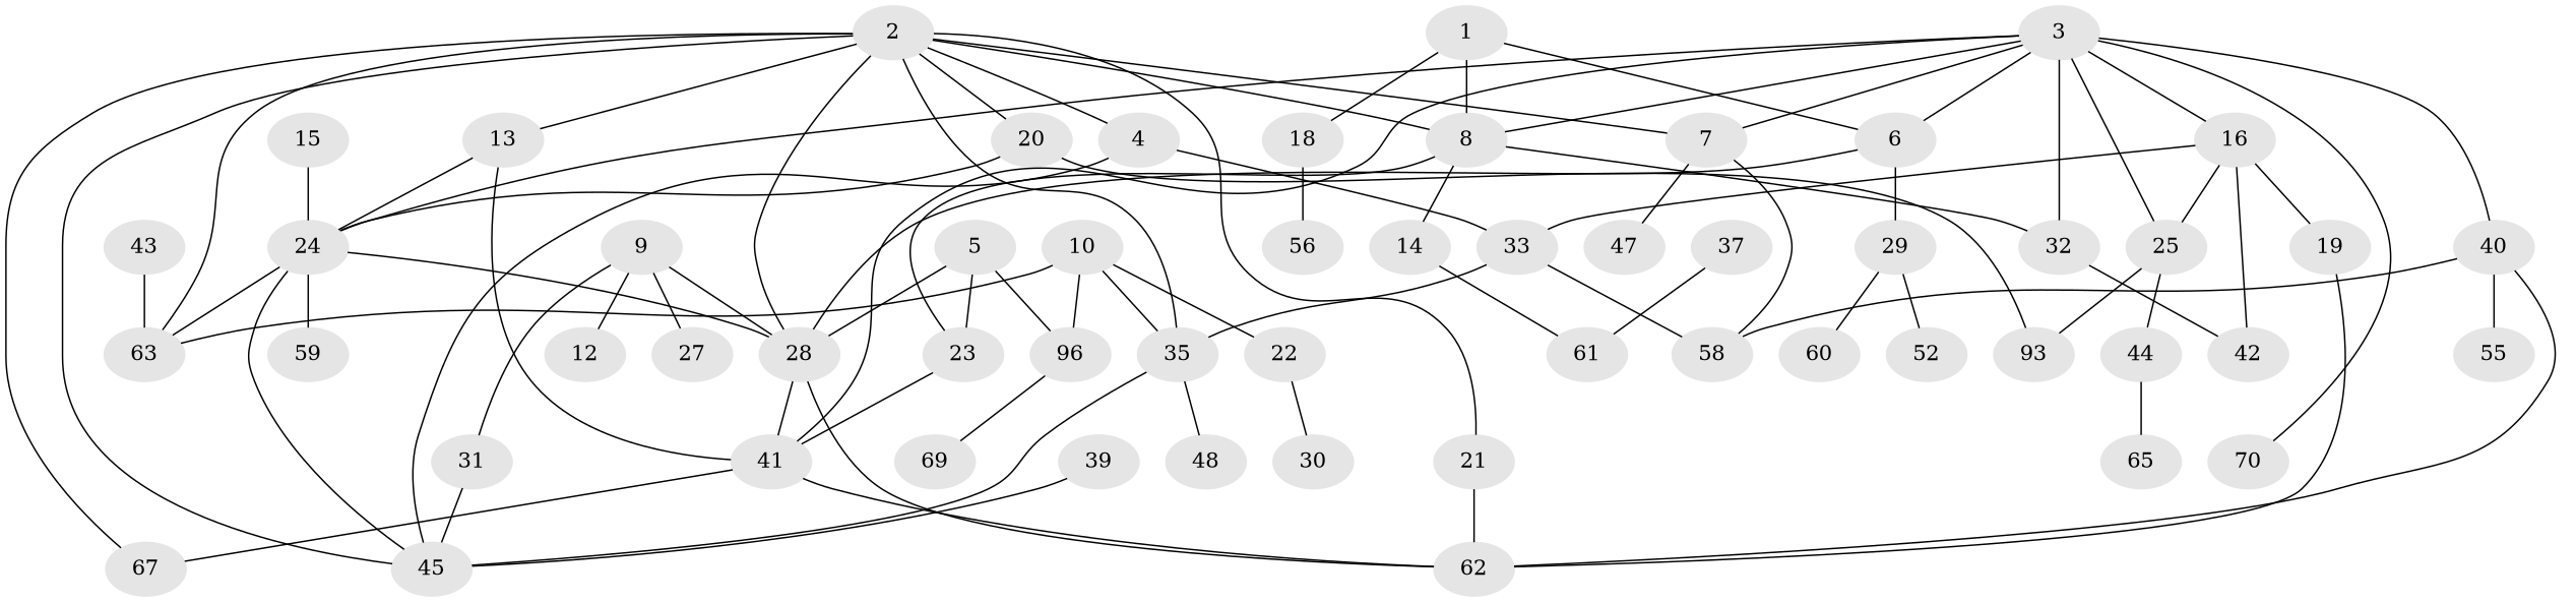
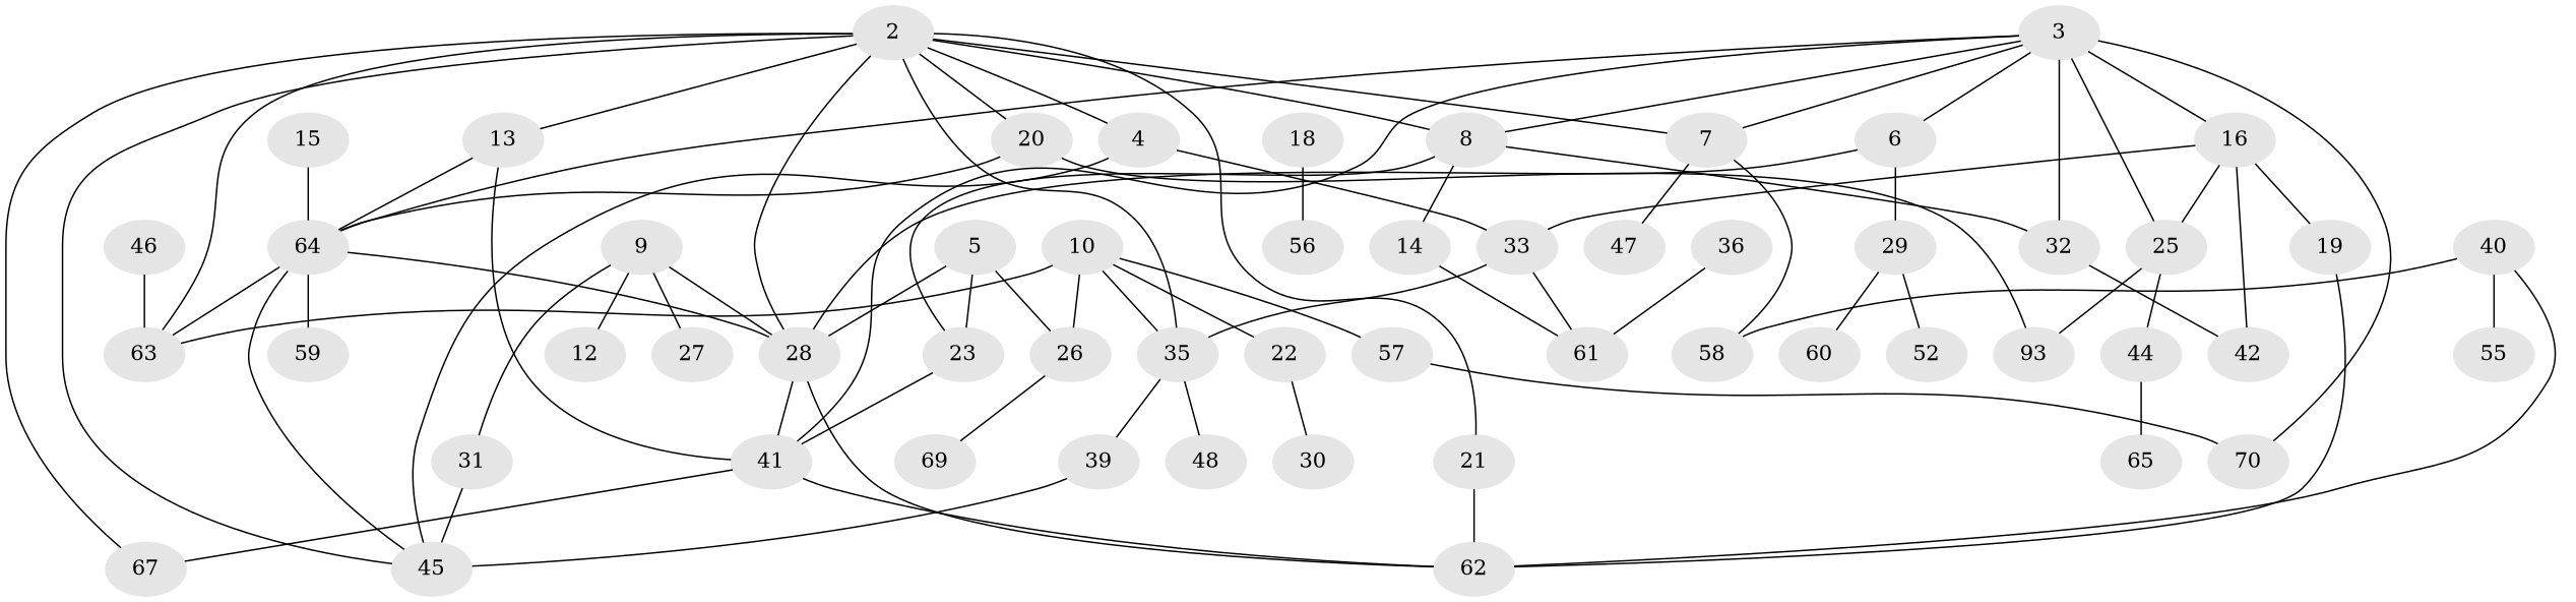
  graph {
    node [color=gray90 style=filled]
    edge [weight=1.0]
-   1
    6
    8
    18
    28
    29
    14
    32
    23
    56
    2
    4
    7
    13
    20
    21
    35
    45
    63
    67
    33
    47
    58
-   24
+   24 [label=64]
    41
    n26 [label=93]
    62
    39
    48
    3
    16
    25
    40
    70
    61
    19
    42
    59
    44
    55
    5
-   26 [label=96]
+   26
    69
    52
    60
    9
    12
    27
    31
    10
    22
+   57
    30
    15
    65
-   37
-   43
-   1 -- 6
-   1 -- 8
-   1 -- 18
+   37 [label=36]
+   43 [label=46]
    6 -- 28
    6 -- 29 [weight=2.0]
    8 -- 14
    8 -- 32
    8 -- 23
    18 -- 56
    28 -- 41
    28 -- 62
    29 -- 52
    29 -- 60
    14 -- 61
    32 -- 42
    23 -- 41
    2 -- 8
    2 -- 28
    2 -- 4
    2 -- 7
    2 -- 13
    2 -- 20
    2 -- 21
    2 -- 35
    2 -- 45
    2 -- 63
    2 -- 67
    4 -- 45
    4 -- 33
    7 -- 47
    7 -- 58
    13 -- 24
    13 -- 41
    20 -- 24
    20 -- n26
    21 -- 62 [weight=2.0]
-   35 -- 45
+   35 -- 39
    35 -- 48
    33 -- 35
-   33 -- 58
+   33 -- 61
    24 -- 28
    24 -- 45
    24 -- 63
    24 -- 59
    41 -- 67
    41 -- 62
    39 -- 45
    3 -- 6
    3 -- 8
    3 -- 32
    3 -- 7
    3 -- 24
    3 -- 41
    3 -- 16 [weight=2.0]
    3 -- 25
-   3 -- 40
    3 -- 70
    16 -- 33
    16 -- 25
    16 -- 19 [weight=3.0]
    16 -- 42
    25 -- n26
    25 -- 44
    40 -- 58
    40 -- 62
    40 -- 55
    19 -- 62
    44 -- 65
    5 -- 28
    5 -- 23
    5 -- 26
    26 -- 69
    9 -- 28
    9 -- 12
    9 -- 27 [weight=2.0]
    9 -- 31
    31 -- 45
    10 -- 35
    10 -- 63
    10 -- 26
    10 -- 22
+   10 -- 57
    22 -- 30 [weight=2.0]
+   57 -- 70
    15 -- 24
    37 -- 61 [weight=2.0]
    43 -- 63 [weight=2.0]
  }
